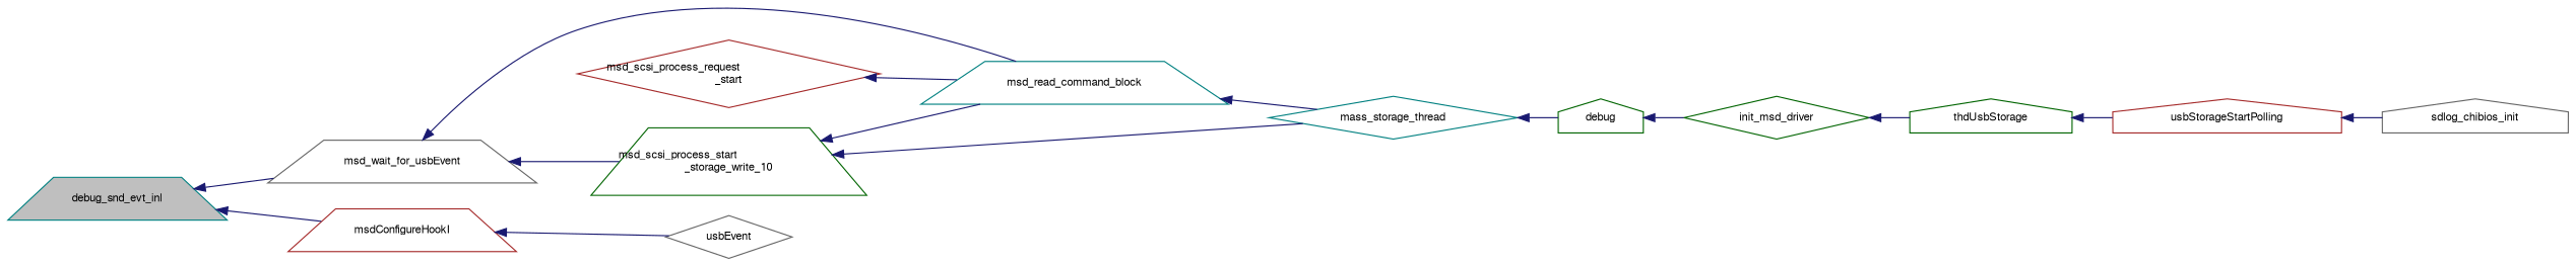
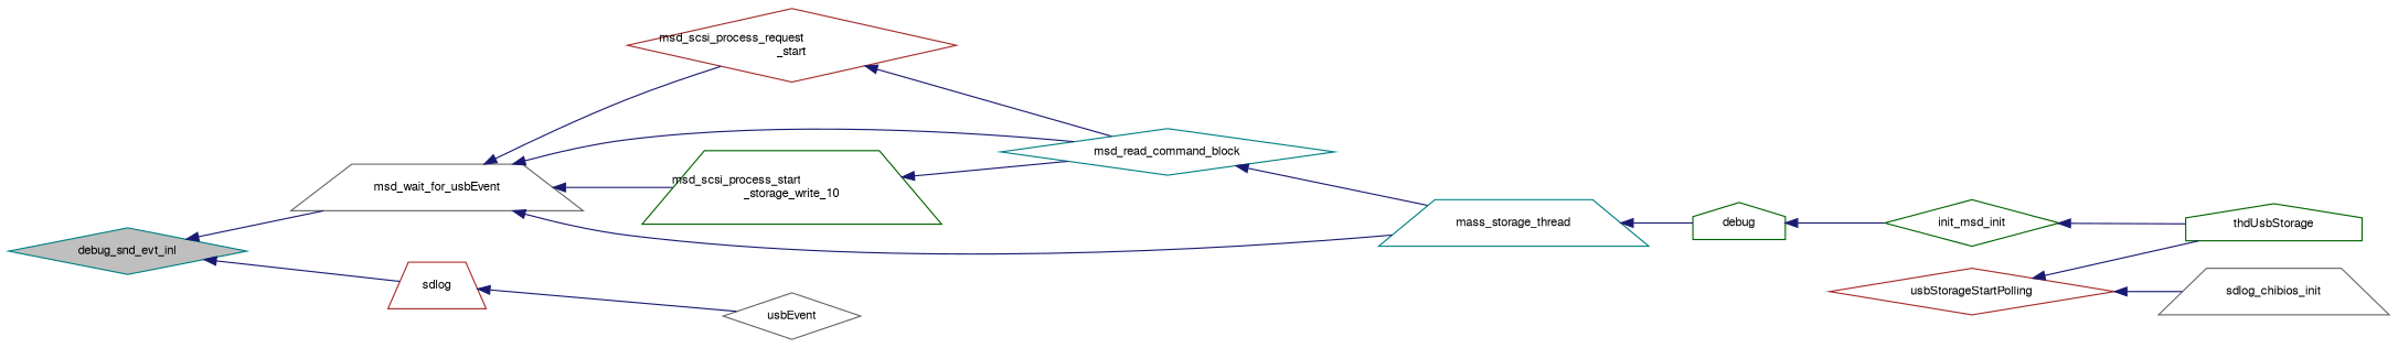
  digraph {
    rankdir=LR
    node [color=darkgreen fillcolor=white fontname=FreeSans fontsize=10 shape=diamond style=filled]
    edge [color=midnightblue dir=back fontname=FreeSans fontsize=10 labelfontname=FreeSans labelfontsize=10 style=solid]
-   n1 [color=teal fillcolor=grey75 fontcolor=black height=0.2 label=debug_snd_evt_inl shape=trapezium width=0.4]
+   n1 [color=teal fillcolor=grey75 fontcolor=black height=0.2 label=debug_snd_evt_inl width=0.4]
    n2 [color=gray40 height=0.2 label=msd_wait_for_usbEvent shape=trapezium width=0.4]
-   n3 [color=brown height=0.2 label=msdConfigureHookI shape=trapezium width=0.4]
+   n3 [color=brown height=0.2 label=sdlog shape=trapezium width=0.4]
    n4 [color=brown height=0.2 label="msd_scsi_process_request\l_start" width=0.4]
-   n5 [color=teal height=0.2 label=msd_read_command_block shape=trapezium width=0.4]
-   n6 [color=teal height=0.2 label=mass_storage_thread width=0.4]
+   n5 [color=teal height=0.2 label=msd_read_command_block width=0.4]
+   n6 [color=teal height=0.2 label=mass_storage_thread shape=trapezium width=0.4]
    n7 [height=0.2 label="msd_scsi_process_start\l_storage_write_10" shape=trapezium width=0.4]
    n8 [color=gray40 height=0.2 label=usbEvent width=0.4]
    n9 [height=0.2 label=debug shape=house width=0.4]
-   n10 [height=0.2 label=init_msd_driver width=0.4]
+   n10 [height=0.2 label=init_msd_init width=0.4]
    n11 [height=0.2 label=thdUsbStorage shape=house width=0.4]
-   n12 [color=brown height=0.2 label=usbStorageStartPolling shape=house width=0.4]
-   n13 [color=gray40 height=0.2 label=sdlog_chibios_init shape=house width=0.4]
+   n12 [color=brown height=0.2 label=usbStorageStartPolling width=0.4]
+   n13 [color=gray40 height=0.2 label=sdlog_chibios_init shape=trapezium width=0.4]
    n1 -> n2
    n1 -> n3
+   n2 -> n4
    n2 -> n5
-   n7 -> n6
+   n2 -> n6
    n2 -> n7
    n3 -> n8
    n4 -> n5
    n5 -> n6
    n6 -> n9
    n7 -> n5
    n9 -> n10
    n10 -> n11
-   n11 -> n12
+   n12 -> n11
    n12 -> n13
  }
